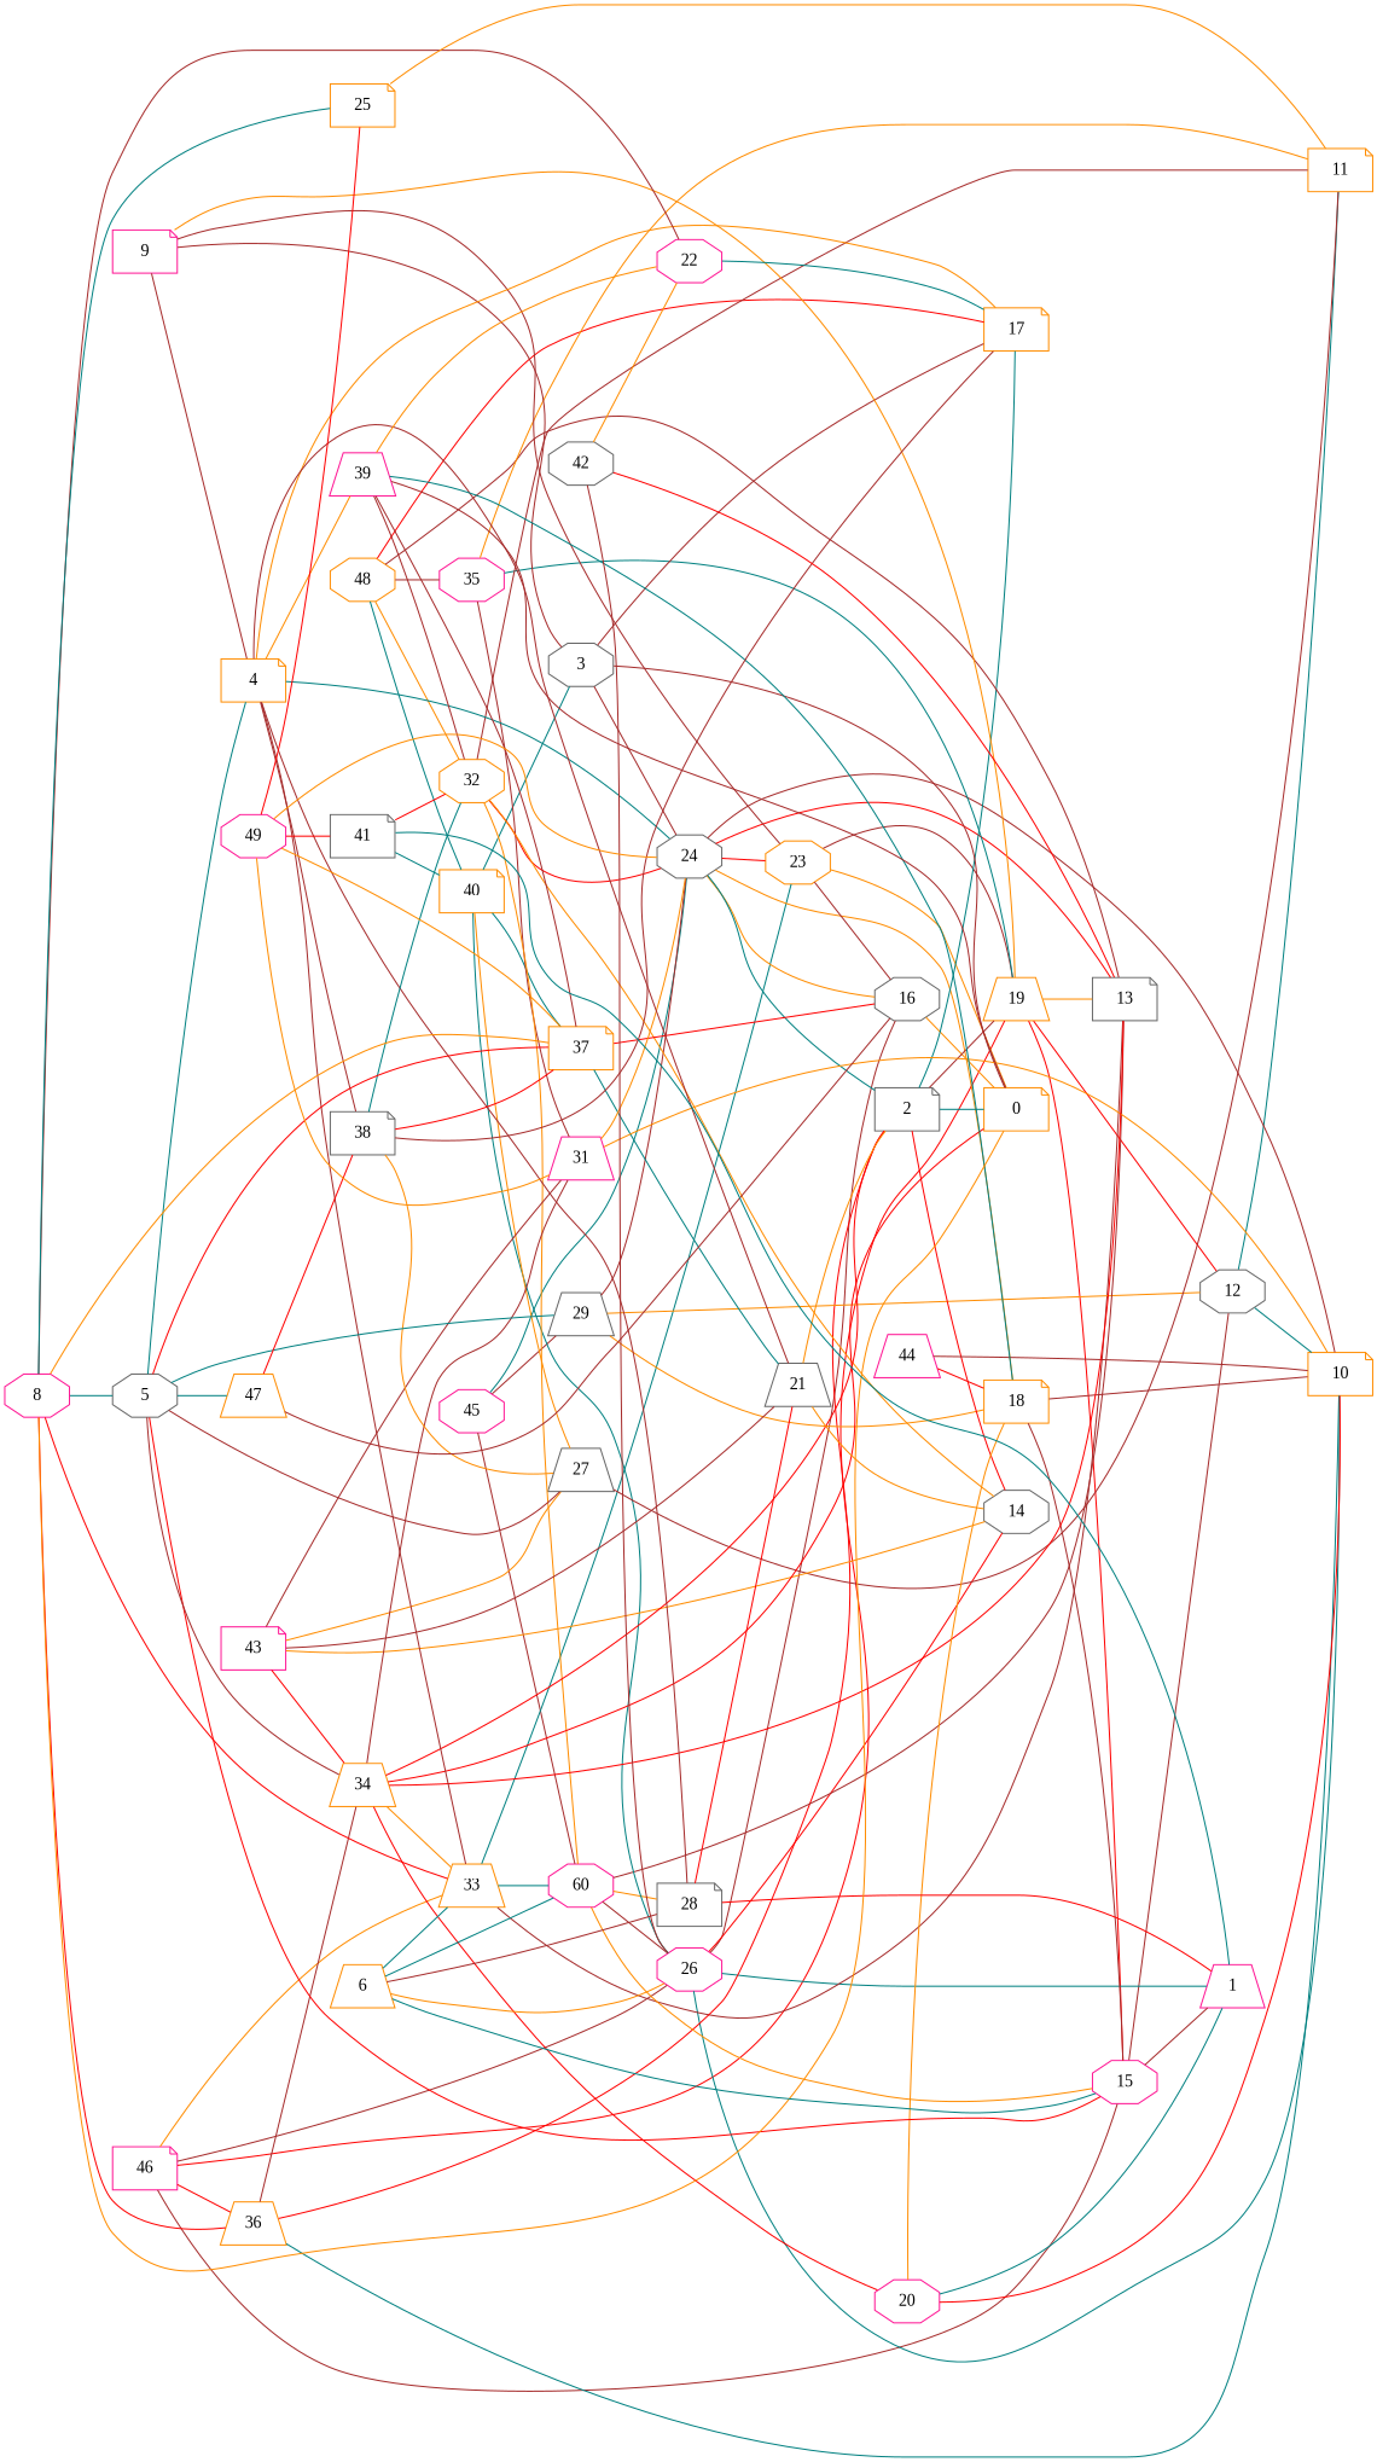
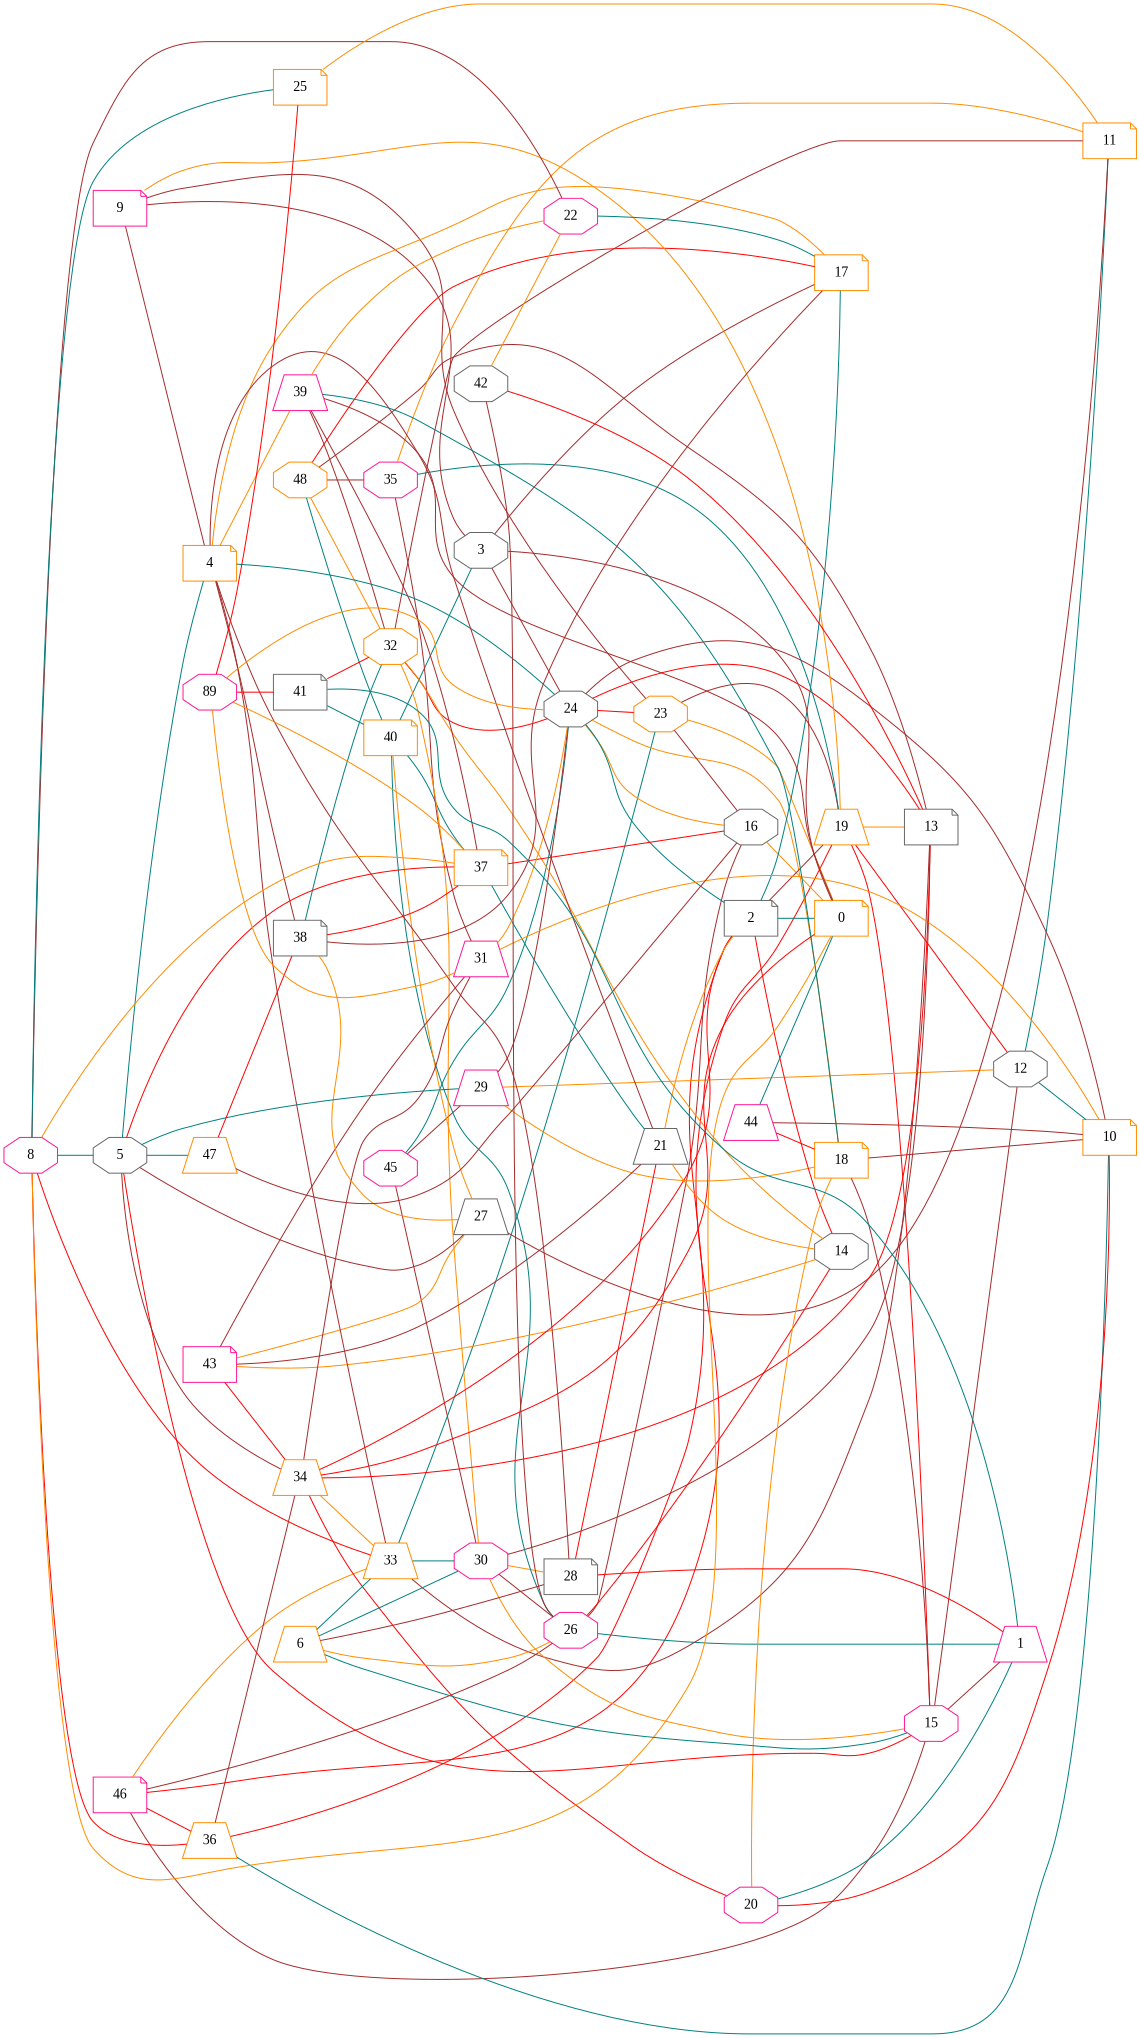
  digraph {
    fontname="Liberation Serif"
    rankdir=LR
    node [color=darkorange fontname="Liberation Serif" shape=octagon]
    edge [color=brown dir=none fontname="Liberation Serif"]
    46 [color=deeppink shape=note]
    12 [color=gray40]
    45 [color=deeppink]
    15 [color=deeppink]
    19 [shape=trapezium]
    26 [color=deeppink]
    33 [shape=trapezium]
    36 [shape=trapezium]
    10 [shape=note]
    11 [shape=note]
-   29 [color=gray40 shape=trapezium]
+   29 [color=deeppink shape=trapezium]
    24 [color=gray40]
-   30 [color=deeppink label=60]
+   30 [color=deeppink]
    18 [shape=note]
    1 [color=deeppink shape=trapezium]
    13 [color=gray40 shape=note]
    23
    16 [color=gray40]
    2 [color=gray40 shape=note]
    48
    40 [shape=note]
    35 [color=deeppink]
    17 [shape=note]
    32
    27 [color=gray40 shape=trapezium]
    3 [color=gray40]
    37 [shape=note]
    31 [color=deeppink shape=trapezium]
    14 [color=gray40]
    44 [color=deeppink shape=trapezium]
    0 [shape=note]
    43 [color=deeppink shape=note]
    34 [shape=trapezium]
    21 [color=gray40 shape=trapezium]
    20 [color=deeppink]
    9 [color=deeppink shape=note]
    4 [shape=note]
    39 [color=deeppink shape=trapezium]
    38 [color=gray40 shape=note]
    28 [color=gray40 shape=note]
    22 [color=deeppink]
    5 [color=gray40]
    47 [shape=trapezium]
    8 [color=deeppink]
    25 [shape=note]
    42 [color=gray40]
-   49 [color=deeppink]
+   49 [color=deeppink label=89]
    41 [color=gray40 shape=note]
    6 [shape=trapezium]
    subgraph sub_1 {
      46
      12
      45
      15
      19
      26
      33
      36
      10
      11
      29
      24
      30
      18
      1
      13
      23
      16
      2
      48
      40
      35
      17
      32
      27
      3
      37
      31
      14
      44
      0
      43
      34
      21
      20
      9
      4
      39
      38
      28
      22
      5
      47
      8
      25
      42
      49
      41
      6
    }
    46 -> 15
    46 -> 19 [color=red]
    46 -> 26
    46 -> 33 [color=darkorange]
    46 -> 36 [color=red]
    12 -> 10 [color=teal]
    12 -> 11 [color=teal]
    45 -> 29
    45 -> 24 [color=teal]
    45 -> 30
    15 -> 12
    15 -> 1
    19 -> 12 [color=red]
    19 -> 15 [color=red]
    19 -> 13 [color=darkorange]
-   26 -> 10 [color=teal]
    26 -> 1 [color=teal]
    26 -> 16
    26 -> 14 [color=red]
    33 -> 30 [color=teal]
    33 -> 13
    33 -> 23 [color=teal]
    36 -> 10 [color=teal]
    36 -> 2 [color=red]
    36 -> 34
    29 -> 12 [color=darkorange]
    29 -> 24
    29 -> 18 [color=darkorange]
    24 -> 10
    24 -> 18 [color=darkorange]
    24 -> 13 [color=red]
    24 -> 23 [color=red]
    24 -> 16 [color=darkorange]
    24 -> 2 [color=teal]
    30 -> 15 [color=darkorange]
    30 -> 26
    30 -> 13
    30 -> 28 [color=darkorange]
    18 -> 15
    18 -> 10
    23 -> 19
    23 -> 16
    23 -> 0 [color=darkorange]
    16 -> 0 [color=darkorange]
    2 -> 19
    2 -> 17 [color=teal]
    2 -> 14 [color=red]
    2 -> 0 [color=teal]
    48 -> 13
    48 -> 40 [color=teal]
    48 -> 35
    48 -> 17 [color=red]
    48 -> 32 [color=darkorange]
    40 -> 26 [color=teal]
    40 -> 27 [color=darkorange]
    40 -> 3 [color=teal]
    40 -> 37 [color=teal]
    35 -> 19 [color=teal]
    35 -> 11 [color=darkorange]
    35 -> 31
    32 -> 11
    32 -> 24 [color=red]
    32 -> 30 [color=darkorange]
    32 -> 14 [color=darkorange]
    27 -> 11
    3 -> 24
    3 -> 17
    3 -> 0
    37 -> 16 [color=red]
    37 -> 21 [color=teal]
    31 -> 10 [color=darkorange]
    31 -> 24 [color=darkorange]
    44 -> 10
    44 -> 18 [color=red]
+   44 -> 0 [color=teal]
    43 -> 27 [color=darkorange]
    43 -> 31
    43 -> 14 [color=darkorange]
    43 -> 34 [color=red]
    43 -> 21
    34 -> 33 [color=darkorange]
    34 -> 13 [color=red]
    34 -> 2 [color=red]
    34 -> 31
    34 -> 0 [color=red]
    34 -> 20 [color=red]
    21 -> 2 [color=darkorange]
    21 -> 14 [color=darkorange]
    20 -> 10 [color=red]
    20 -> 18 [color=darkorange]
    20 -> 1 [color=teal]
    9 -> 19 [color=darkorange]
    9 -> 23
    9 -> 3
    9 -> 4
    4 -> 33
    4 -> 24 [color=teal]
    4 -> 17 [color=darkorange]
    4 -> 21
    4 -> 39 [color=darkorange]
    4 -> 38
    4 -> 28
    39 -> 18 [color=teal]
    39 -> 32
    39 -> 37
    39 -> 0
    39 -> 22 [color=darkorange]
    38 -> 17
    38 -> 32 [color=teal]
    38 -> 27 [color=darkorange]
    38 -> 37 [color=red]
    28 -> 1 [color=red]
    28 -> 21 [color=red]
    22 -> 17 [color=teal]
    5 -> 15 [color=red]
    5 -> 29 [color=teal]
    5 -> 27
    5 -> 37 [color=red]
    5 -> 34
    5 -> 4 [color=teal]
    5 -> 47 [color=teal]
    47 -> 16
    47 -> 38 [color=red]
    8 -> 33 [color=red]
    8 -> 36 [color=red]
    8 -> 37 [color=darkorange]
    8 -> 0 [color=darkorange]
    8 -> 22
    8 -> 5 [color=teal]
    8 -> 25 [color=teal]
    25 -> 11 [color=darkorange]
    42 -> 26
    42 -> 13 [color=red]
    42 -> 22 [color=darkorange]
    49 -> 24 [color=darkorange]
    49 -> 37 [color=darkorange]
    49 -> 31 [color=darkorange]
    49 -> 25 [color=red]
    49 -> 41 [color=red]
    41 -> 1 [color=teal]
    41 -> 40 [color=teal]
    41 -> 32 [color=red]
    6 -> 15 [color=teal]
    6 -> 26 [color=darkorange]
    6 -> 33 [color=teal]
    6 -> 30 [color=teal]
    6 -> 28
  }
